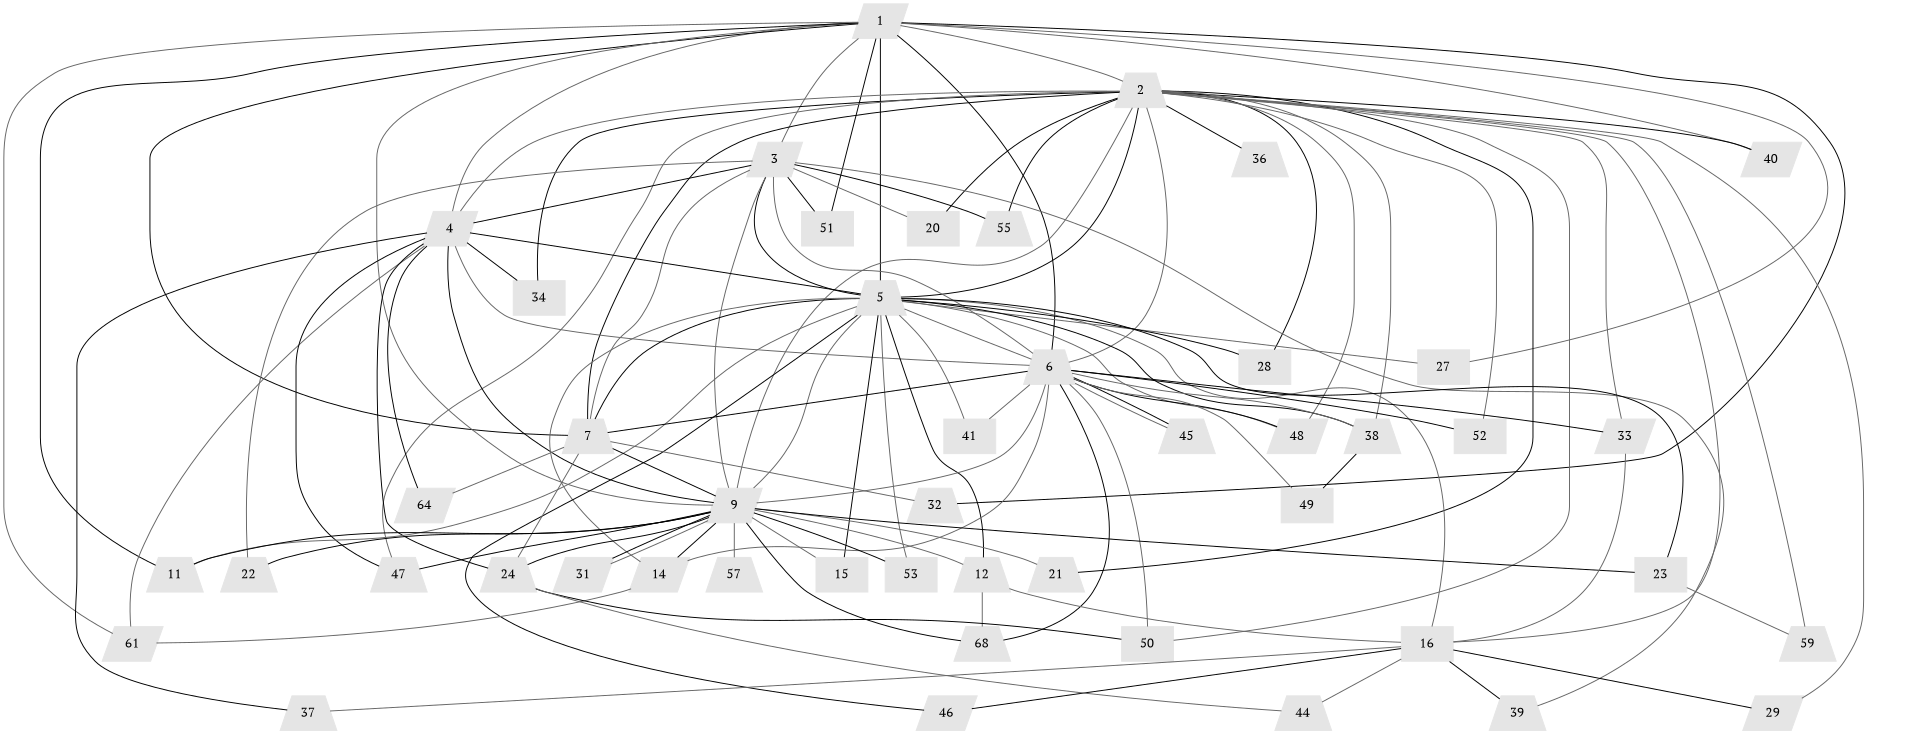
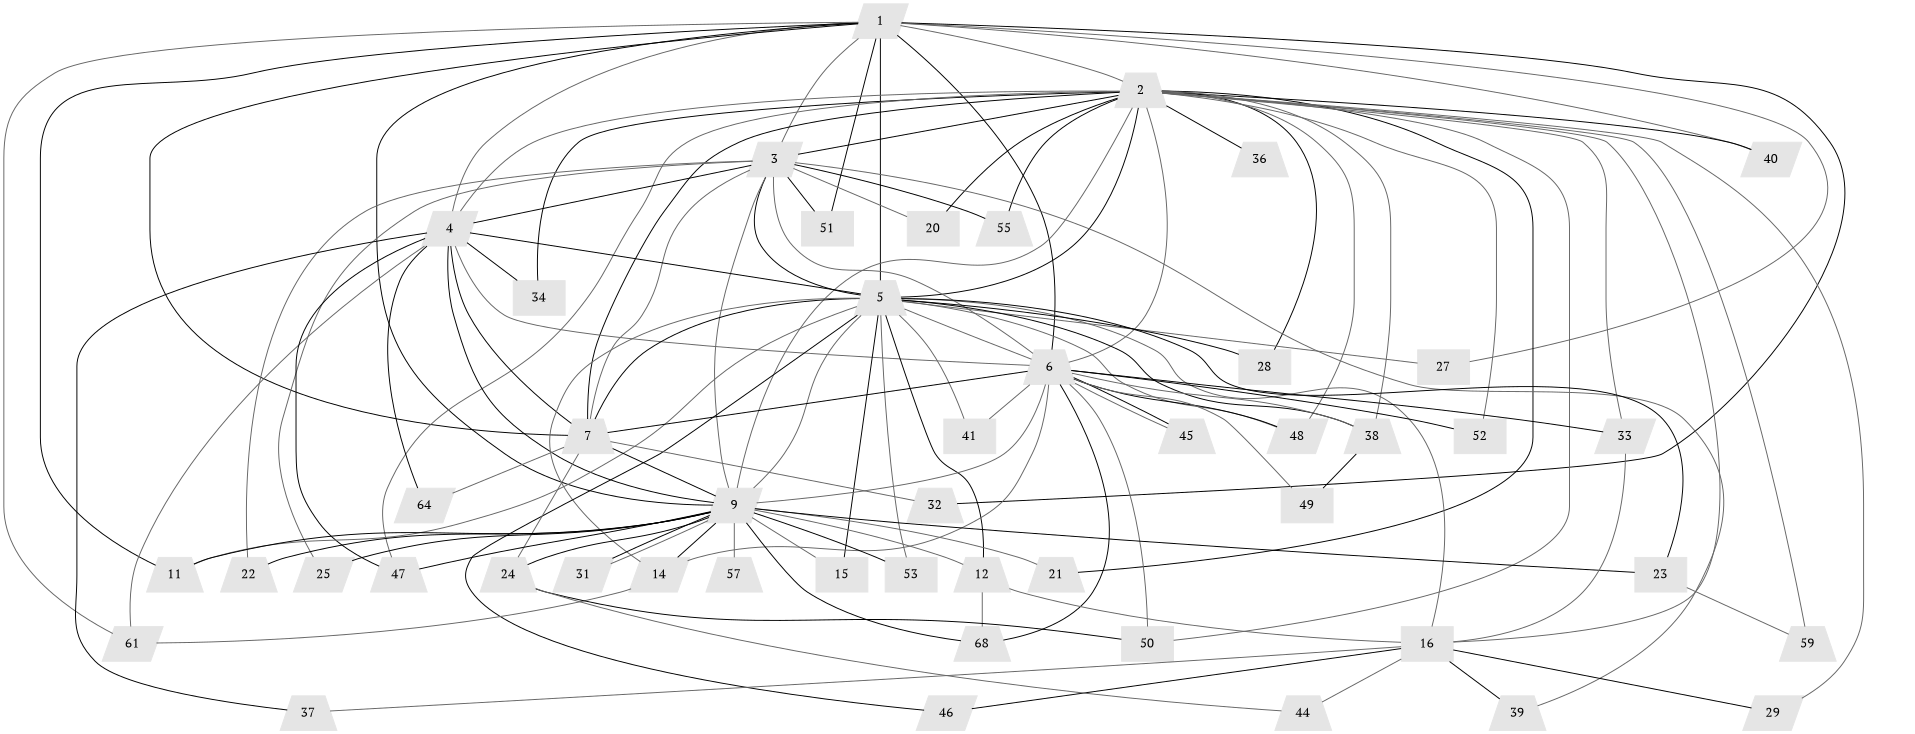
  graph {
    fontname="PT Serif"
    node [color=gray90 fontname="PT Serif" shape=trapezium style=filled]
    edge [color=gray40 fontname="PT Serif"]
    1 [shape=parallelogram super="+62"]
    2 [super="+10"]
    3 [shape=parallelogram super="+13"]
    4 [shape=parallelogram super="+54"]
    5 [super="+8"]
    6 [super="+17"]
    7 [super="+18"]
    9 [shape=parallelogram super="+30"]
    11 [super="+56"]
    27 [shape=box]
    32
    40 [shape=parallelogram]
    51 [shape=box]
    61 [shape=parallelogram super="+65"]
    16 [shape=box super="+19"]
    20 [shape=box]
    21 [super="+42"]
    28 [shape=box]
    29 [shape=parallelogram]
    33 [shape=parallelogram]
    34 [shape=box]
    36
    38 [super="+60"]
    47 [super="+66"]
    48 [shape=parallelogram super="+67"]
    50 [shape=box]
    52 [shape=box]
    55
    59
    22
+   25 [shape=parallelogram]
    39
    37
    64 [shape=parallelogram]
    12 [super="+35"]
    14 [shape=parallelogram super="+43"]
    15 [shape=box]
    23 [shape=box super="+26"]
    41 [shape=box]
    46 [shape=parallelogram]
    53 [shape=box super="+58"]
    45
    49 [shape=box]
    68 [super="+69"]
    24 [super="+63"]
    31 [shape=parallelogram]
    57
    44
    1 -- 2 [weight=2]
    1 -- 3
    1 -- 4
    1 -- 5 [color=black weight=3]
    1 -- 6 [color=black]
    1 -- 7 [color=black]
-   1 -- 9
+   1 -- 9 [color=black]
    1 -- 11 [color=black]
    1 -- 27
    1 -- 32 [color=black]
    1 -- 40
    1 -- 51 [color=black]
    1 -- 61
+   2 -- 3 [color=black weight=3]
    2 -- 4 [weight=2]
    2 -- 5 [color=black weight=4]
    2 -- 6 [weight=2]
    2 -- 7 [color=black weight=2]
    2 -- 9 [weight=2]
    2 -- 40 [color=black]
    2 -- 16
    2 -- 20 [color=black]
    2 -- 21 [color=black weight=2]
    2 -- 28 [color=black]
    2 -- 29
    2 -- 33
    2 -- 34 [color=black]
    2 -- 36 [color=black weight=2]
    2 -- 38
    2 -- 47
    2 -- 48
    2 -- 50
    2 -- 52
    2 -- 55 [color=black]
    2 -- 59
    3 -- 4 [color=black]
    3 -- 5 [color=black weight=2]
    3 -- 6 [weight=2]
    3 -- 7
    3 -- 9
    3 -- 51 [color=black]
    3 -- 20
    3 -- 55 [color=black]
    3 -- 22
+   3 -- 25
    3 -- 39
    4 -- 5 [color=black weight=2]
    4 -- 6
-   4 -- 24 [color=black]
+   4 -- 7 [color=black]
    4 -- 9 [color=black]
    4 -- 61
    4 -- 34 [color=black]
    4 -- 47 [color=black]
    4 -- 37 [color=black]
    4 -- 64 [color=black]
    5 -- 6 [weight=2]
    5 -- 7 [color=black weight=2]
    5 -- 9 [weight=2]
    5 -- 11
    5 -- 27
    5 -- 16
    5 -- 28 [color=black]
    5 -- 38 [color=black]
    5 -- 48
    5 -- 12 [color=black]
    5 -- 14
    5 -- 15 [color=black]
    5 -- 23 [color=black weight=2]
    5 -- 41
    5 -- 46 [color=black]
    5 -- 53 [weight=2]
    6 -- 7 [color=black weight=2]
    6 -- 9
    6 -- 33 [color=black]
    6 -- 38
    6 -- 48 [color=black]
    6 -- 50
    6 -- 52 [color=black]
    6 -- 14
    6 -- 41
    6 -- 45
    6 -- 45 [color=black]
    6 -- 49
    6 -- 68 [color=black]
    7 -- 9 [color=black]
    7 -- 32
    7 -- 64
    7 -- 24
    9 -- 11 [color=black]
    9 -- 21
    9 -- 47 [color=black]
    9 -- 22 [color=black]
+   9 -- 25 [color=black weight=2]
    9 -- 12
    9 -- 14 [color=black]
    9 -- 15
    9 -- 23 [color=black]
    9 -- 53 [color=black]
    9 -- 68 [color=black]
    9 -- 24 [color=black]
    9 -- 31 [color=black]
    9 -- 31
    9 -- 57 [weight=2]
    16 -- 29 [color=black]
    16 -- 39 [color=black]
    16 -- 37
    16 -- 46 [color=black]
    16 -- 44
    33 -- 16
    38 -- 49 [color=black]
    12 -- 16
    12 -- 68
    14 -- 61
    23 -- 59
    24 -- 50 [color=black]
    24 -- 44
  }
